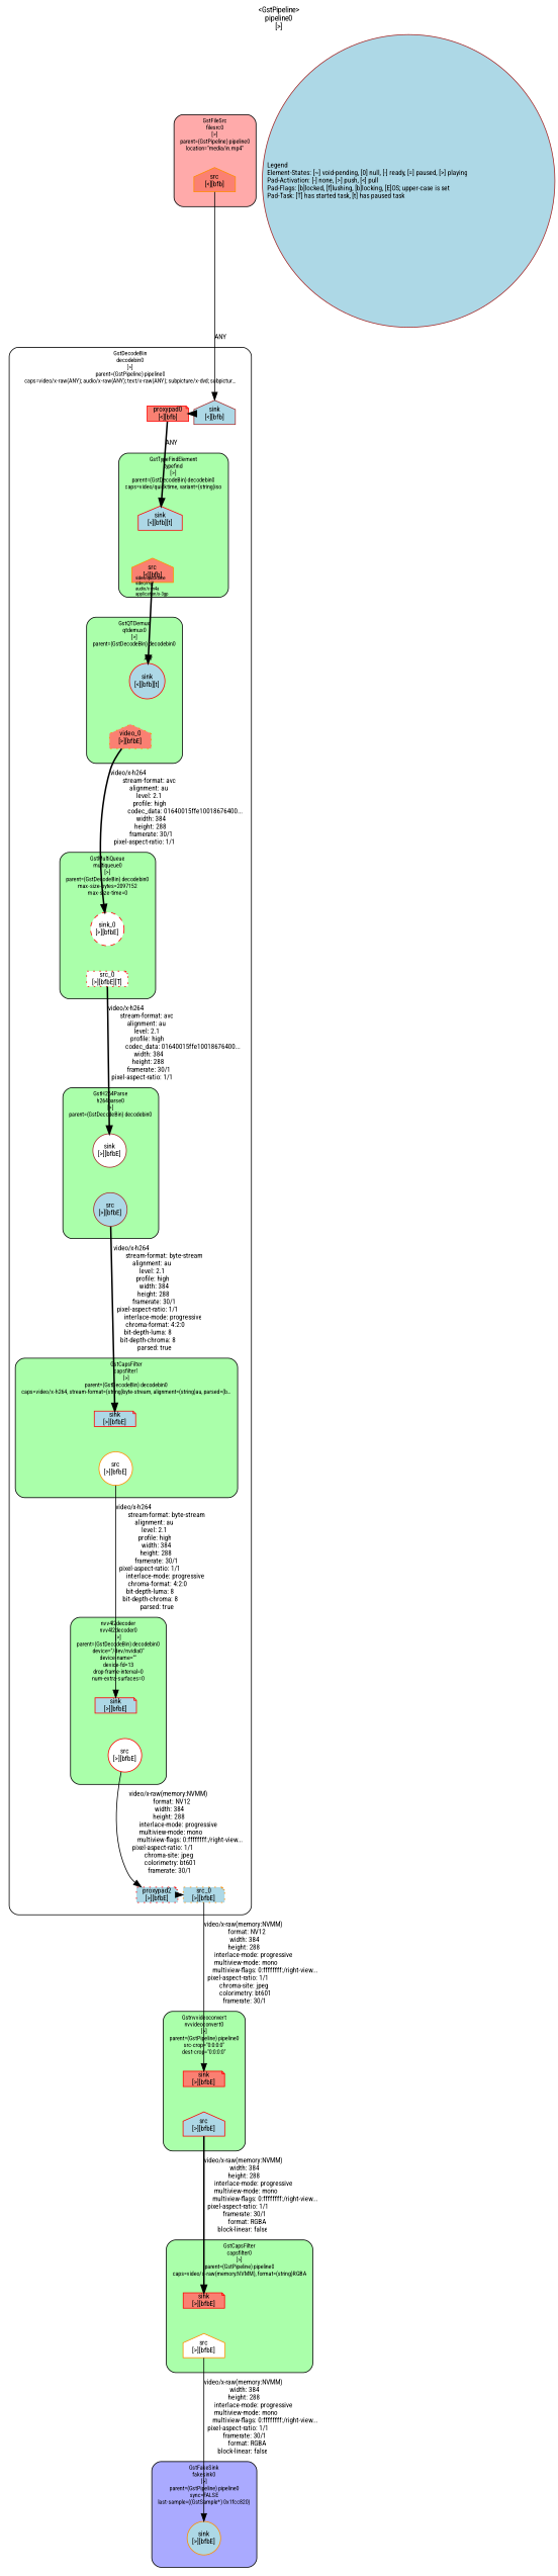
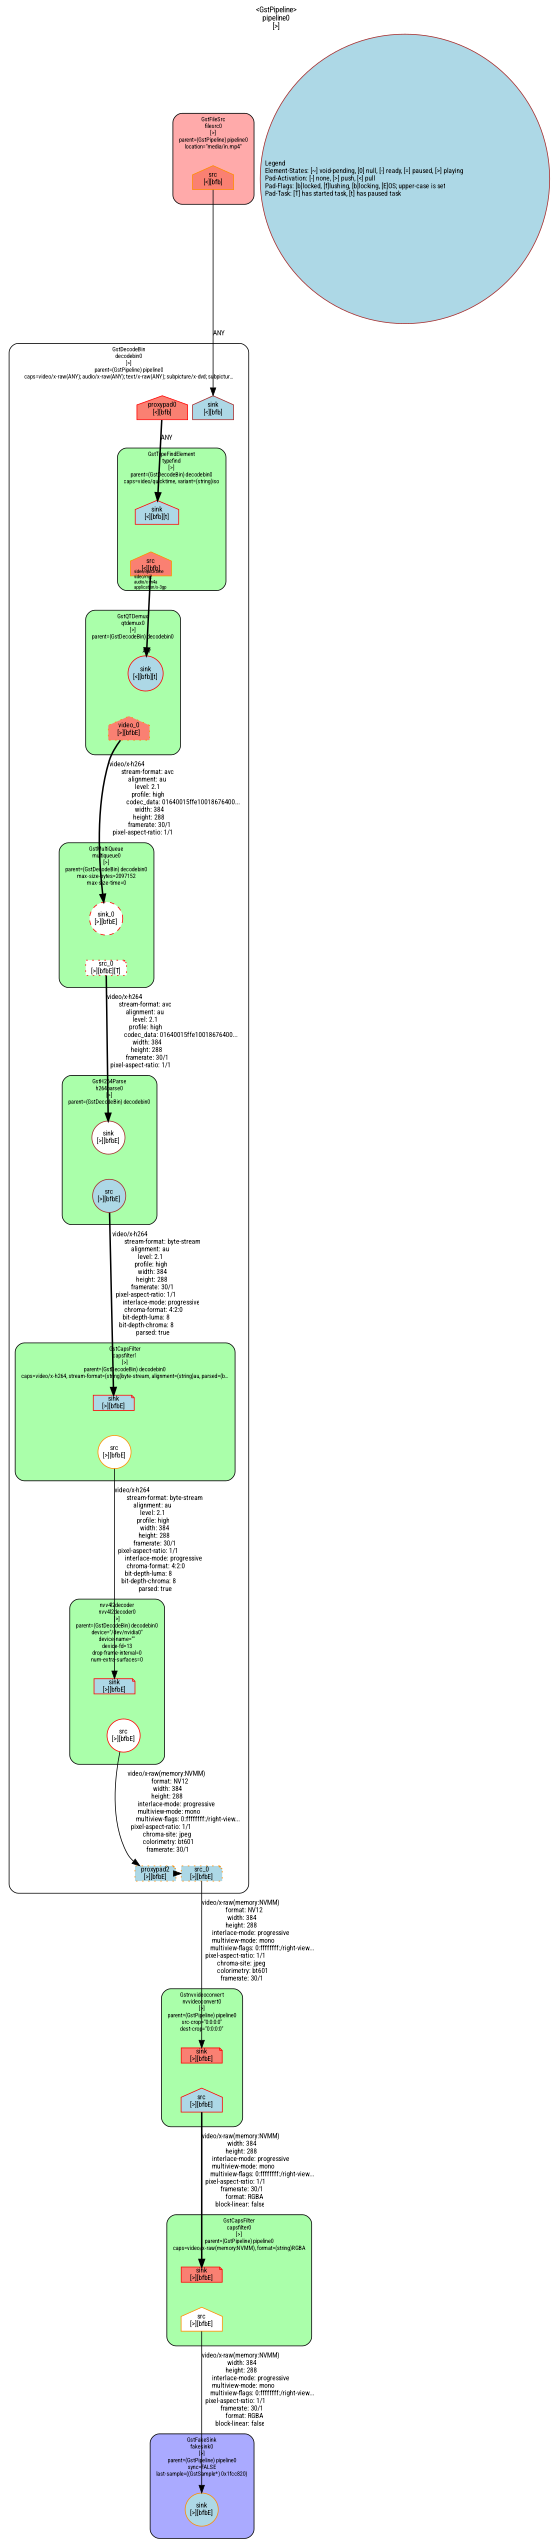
  digraph {
    fontname="Roboto Condensed"
    fontsize=10
    label="<GstPipeline>\npipeline0\n[>]"
    labelloc=t
    nodesep=.1
    rankdir=TB
    ranksep=.2
    node [color=red fillcolor=lightblue fontname="Roboto Condensed" fontsize=9 margin="0.0,0.0" shape=note style="filled,solid"]
    edge [fontname="Roboto Condensed" fontsize=9 labelfontsize=6 style=invis]
    n1 [fillcolor=salmon height=0.2 label="sink\n[>][bfbE]"]
    n2 [color=darkorange fillcolor=white height=0.2 label="src\n[>][bfbE]" shape=house]
    n3 [color=darkorange height=0.2 label="sink\n[>][bfbE]" shape=circle]
    n4 [fillcolor=salmon height=0.2 label="sink\n[>][bfbE]"]
    n5 [height=0.2 label="src\n[>][bfbE]" shape=house]
-   n6 [fillcolor=salmon height=0.2 label="proxypad0\n[<][bfb]"]
+   n6 [fillcolor=salmon height=0.2 label="proxypad0\n[<][bfb]" shape=house]
    n7 [color=brown height=0.2 label="sink\n[<][bfb]" shape=house]
-   n8 [height=0.2 label="proxypad2\n[>][bfbE]" style="filled,dotted"]
+   n8 [color=darkorange height=0.2 label="proxypad2\n[>][bfbE]" style="filled,dotted"]
    n9 [color=darkorange height=0.2 label="src_0\n[>][bfbE]" style="filled,dotted"]
    n10 [height=0.2 label="sink\n[>][bfbE]"]
    n11 [fillcolor=white height=0.2 label="src\n[>][bfbE]" shape=circle]
    n12 [color=darkorange fillcolor=white height=0.2 label="src\n[>][bfbE]" shape=circle]
    n13 [height=0.2 label="sink\n[>][bfbE]"]
    n14 [color=brown fillcolor=white height=0.2 label="sink\n[>][bfbE]" shape=circle]
    n15 [color=brown height=0.2 label="src\n[>][bfbE]" shape=circle]
    n16 [fillcolor=white height=0.2 label="sink_0\n[>][bfbE]" shape=circle style="filled,dashed"]
    n17 [fillcolor=white height=0.2 label="src_0\n[>][bfbE][T]" style="filled,dotted"]
    n18 [height=0.2 label="sink\n[<][bfb][t]" shape=circle]
    n19 [color=darkorange fillcolor=salmon height=0.2 label="video_0\n[>][bfbE]" shape=house style="filled,dotted"]
    n20 [color=darkorange fillcolor=salmon height=0.2 label="src\n[<][bfb]" shape=house]
    n21 [height=0.2 label="sink\n[<][bfb][t]" shape=house]
    n22 [color=darkorange fillcolor=salmon height=0.2 label="src\n[<][bfb]" shape=house]
    n23 [color=brown label="Legend\lElement-States: [~] void-pending, [0] null, [-] ready, [=] paused, [>] playing\lPad-Activation: [-] none, [>] push, [<] pull\lPad-Flags: [b]locked, [f]lushing, [b]locking, [E]OS; upper-case is set\lPad-Task: [T] has started task, [t] has paused task\l" margin="0.05,0.05" shape=circle style=filled]
    subgraph cluster_1 {
      color=black
      fillcolor="#aaffaa"
      fontsize=8
      label="GstCapsFilter\ncapsfilter0\n[>]\nparent=(GstPipeline) pipeline0\ncaps=video/x-raw(memory:NVMM), format=(string)RGBA"
      style="filled,rounded"
      subgraph cluster_2 {
        color=black
        fillcolor="#aaffaa"
        fontsize=8
        label=""
        style=invis
        n1
      }
      subgraph cluster_3 {
        color=black
        fillcolor="#aaffaa"
        fontsize=8
        label=""
        style=invis
        n2
      }
    }
    subgraph cluster_4 {
      color=black
      fillcolor="#aaaaff"
      fontsize=8
      label="GstFakeSink\nfakesink0\n[>]\nparent=(GstPipeline) pipeline0\nsync=FALSE\nlast-sample=((GstSample*) 0x1fcc820)"
      style="filled,rounded"
      subgraph cluster_5 {
        color=black
        fillcolor="#aaaaff"
        fontsize=8
        label=""
        style=invis
        n3
      }
    }
    subgraph cluster_6 {
      color=black
      fillcolor="#aaffaa"
      fontsize=8
      label="Gstnvvideoconvert\nnvvideoconvert0\n[>]\nparent=(GstPipeline) pipeline0\nsrc-crop=\"0:0:0:0\"\ndest-crop=\"0:0:0:0\""
      style="filled,rounded"
      subgraph cluster_7 {
        color=black
        fillcolor="#aaffaa"
        fontsize=8
        label=""
        style=invis
        n4
      }
      subgraph cluster_8 {
        color=black
        fillcolor="#aaffaa"
        fontsize=8
        label=""
        style=invis
        n5
      }
    }
    subgraph cluster_9 {
      color=black
      fillcolor="#ffffff"
      fontsize=8
      label="GstDecodeBin\ndecodebin0\n[>]\nparent=(GstPipeline) pipeline0\ncaps=video/x-raw(ANY); audio/x-raw(ANY); text/x-raw(ANY); subpicture/x-dvd; subpictur…"
      style="filled,rounded"
      subgraph cluster_10 {
        color=black
        fillcolor="#ffffff"
        fontsize=8
        label=""
        style=invis
        n6
        n7
      }
      subgraph cluster_11 {
        color=black
        fillcolor="#ffffff"
        fontsize=8
        label=""
        style=invis
        n8
        n9
      }
      subgraph cluster_12 {
        color=black
        fillcolor="#aaffaa"
        fontsize=8
        label="nvv4l2decoder\nnvv4l2decoder0\n[>]\nparent=(GstDecodeBin) decodebin0\ndevice=\"/dev/nvidia0\"\ndevice-name=\"\"\ndevice-fd=13\ndrop-frame-interval=0\nnum-extra-surfaces=0"
        style="filled,rounded"
        subgraph cluster_13 {
          color=black
          fillcolor="#aaffaa"
          fontsize=8
          label=""
          style=invis
          n10
        }
        subgraph cluster_14 {
          color=black
          fillcolor="#aaffaa"
          fontsize=8
          label=""
          style=invis
          n11
        }
      }
      subgraph cluster_15 {
        color=black
        fillcolor="#aaffaa"
        fontsize=8
        label="GstCapsFilter\ncapsfilter1\n[>]\nparent=(GstDecodeBin) decodebin0\ncaps=video/x-h264, stream-format=(string)byte-stream, alignment=(string)au, parsed=(b…"
        style="filled,rounded"
        subgraph cluster_16 {
          color=black
          fillcolor="#aaffaa"
          fontsize=8
          label=""
          style=invis
          n12
        }
        subgraph cluster_17 {
          color=black
          fillcolor="#aaffaa"
          fontsize=8
          label=""
          style=invis
          n13
        }
      }
      subgraph cluster_18 {
        color=black
        fillcolor="#aaffaa"
        fontsize=8
        label="GstH264Parse\nh264parse0\n[>]\nparent=(GstDecodeBin) decodebin0"
        style="filled,rounded"
        subgraph cluster_19 {
          color=black
          fillcolor="#aaffaa"
          fontsize=8
          label=""
          style=invis
          n14
        }
        subgraph cluster_20 {
          color=black
          fillcolor="#aaffaa"
          fontsize=8
          label=""
          style=invis
          n15
        }
      }
      subgraph cluster_21 {
        color=black
        fillcolor="#aaffaa"
        fontsize=8
        label="GstMultiQueue\nmultiqueue0\n[>]\nparent=(GstDecodeBin) decodebin0\nmax-size-bytes=2097152\nmax-size-time=0"
        style="filled,rounded"
        subgraph cluster_22 {
          color=black
          fillcolor="#aaffaa"
          fontsize=8
          label=""
          style=invis
          n16
        }
        subgraph cluster_23 {
          color=black
          fillcolor="#aaffaa"
          fontsize=8
          label=""
          style=invis
          n17
        }
      }
      subgraph cluster_24 {
        color=black
        fillcolor="#aaffaa"
        fontsize=8
        label="GstQTDemux\nqtdemux0\n[>]\nparent=(GstDecodeBin) decodebin0"
        style="filled,rounded"
        subgraph cluster_25 {
          color=black
          fillcolor="#aaffaa"
          fontsize=8
          label=""
          style=invis
          n18
        }
        subgraph cluster_26 {
          color=black
          fillcolor="#aaffaa"
          fontsize=8
          label=""
          style=invis
          n19
        }
      }
      subgraph cluster_27 {
        color=black
        fillcolor="#aaffaa"
        fontsize=8
        label="GstTypeFindElement\ntypefind\n[>]\nparent=(GstDecodeBin) decodebin0\ncaps=video/quicktime, variant=(string)iso"
        style="filled,rounded"
        subgraph cluster_28 {
          color=black
          fillcolor="#aaffaa"
          fontsize=8
          label=""
          style=invis
          n20
        }
        subgraph cluster_29 {
          color=black
          fillcolor="#aaffaa"
          fontsize=8
          label=""
          style=invis
          n21
        }
      }
    }
    subgraph cluster_30 {
      color=black
      fillcolor="#ffaaaa"
      fontsize=8
      label="GstFileSrc\nfilesrc0\n[>]\nparent=(GstPipeline) pipeline0\nlocation=\"media/in.mp4\""
      style="filled,rounded"
      subgraph cluster_31 {
        color=black
        fillcolor="#ffaaaa"
        fontsize=8
        label=""
        style=invis
        n22
      }
    }
    n1 -> n2
    n2 -> n3 [label="video/x-raw(memory:NVMM)\l               width: 384\l              height: 288\l      interlace-mode: progressive\l      multiview-mode: mono\l     multiview-flags: 0:ffffffff:/right-view...\l  pixel-aspect-ratio: 1/1\l           framerate: 30/1\l              format: RGBA\l        block-linear: false\l" style=solid]
    n4 -> n5
    n5 -> n1 [label="video/x-raw(memory:NVMM)\l               width: 384\l              height: 288\l      interlace-mode: progressive\l      multiview-mode: mono\l     multiview-flags: 0:ffffffff:/right-view...\l  pixel-aspect-ratio: 1/1\l           framerate: 30/1\l              format: RGBA\l        block-linear: false\l" style=bold]
    n6 -> n21 [label=ANY style=bold]
-   n7 -> n6 [minlen=0 style=bold]
    n7 -> n9
    n8 -> n9 [minlen=0 style=solid]
    n9 -> n4 [label="video/x-raw(memory:NVMM)\l              format: NV12\l               width: 384\l              height: 288\l      interlace-mode: progressive\l      multiview-mode: mono\l     multiview-flags: 0:ffffffff:/right-view...\l  pixel-aspect-ratio: 1/1\l         chroma-site: jpeg\l         colorimetry: bt601\l           framerate: 30/1\l" style=solid]
    n10 -> n11
    n11 -> n8 [label="video/x-raw(memory:NVMM)\l              format: NV12\l               width: 384\l              height: 288\l      interlace-mode: progressive\l      multiview-mode: mono\l     multiview-flags: 0:ffffffff:/right-view...\l  pixel-aspect-ratio: 1/1\l         chroma-site: jpeg\l         colorimetry: bt601\l           framerate: 30/1\l" style=solid]
    n12 -> n10 [label="video/x-h264\l       stream-format: byte-stream\l           alignment: au\l               level: 2.1\l             profile: high\l               width: 384\l              height: 288\l           framerate: 30/1\l  pixel-aspect-ratio: 1/1\l      interlace-mode: progressive\l       chroma-format: 4:2:0\l      bit-depth-luma: 8\l    bit-depth-chroma: 8\l              parsed: true\l" style=solid]
    n13 -> n12
    n14 -> n15
    n15 -> n13 [label="video/x-h264\l       stream-format: byte-stream\l           alignment: au\l               level: 2.1\l             profile: high\l               width: 384\l              height: 288\l           framerate: 30/1\l  pixel-aspect-ratio: 1/1\l      interlace-mode: progressive\l       chroma-format: 4:2:0\l      bit-depth-luma: 8\l    bit-depth-chroma: 8\l              parsed: true\l" style=bold]
    n16 -> n17
    n17 -> n14 [label="video/x-h264\l       stream-format: avc\l           alignment: au\l               level: 2.1\l             profile: high\l          codec_data: 01640015ffe10018676400...\l               width: 384\l              height: 288\l           framerate: 30/1\l  pixel-aspect-ratio: 1/1\l" style=bold]
    n18 -> n19
    n19 -> n16 [label="video/x-h264\l       stream-format: avc\l           alignment: au\l               level: 2.1\l             profile: high\l          codec_data: 01640015ffe10018676400...\l               width: 384\l              height: 288\l           framerate: 30/1\l  pixel-aspect-ratio: 1/1\l" style=bold]
    n20 -> n18 [headlabel="video/quicktime\lvideo/mj2\laudio/x-m4a\lapplication/x-3gp\l" label="                                                  " labelangle=0 labeldistance=10 style=bold taillabel=ANY]
    n21 -> n20
    n22 -> n7 [label=ANY style=solid]
  }
